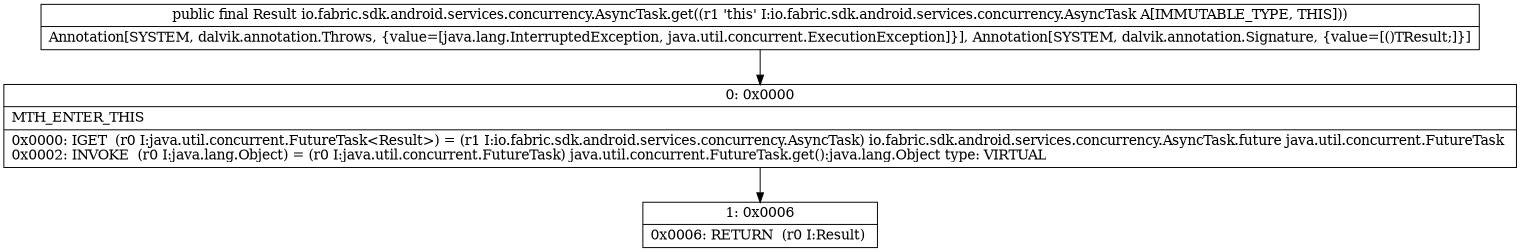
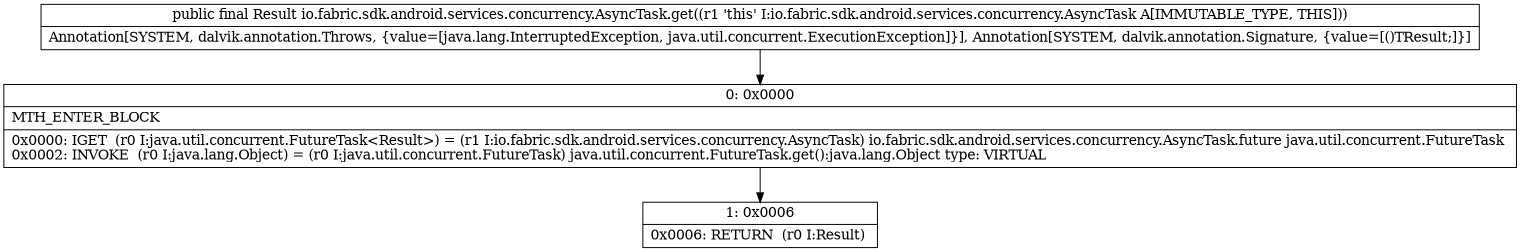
  digraph {
    node [shape=record]
-   n1 [label="{0\:\ 0x0000|MTH_ENTER_THIS\l|0x0000: IGET  (r0 I:java.util.concurrent.FutureTask\<Result\>) = (r1 I:io.fabric.sdk.android.services.concurrency.AsyncTask) io.fabric.sdk.android.services.concurrency.AsyncTask.future java.util.concurrent.FutureTask \l0x0002: INVOKE  (r0 I:java.lang.Object) = (r0 I:java.util.concurrent.FutureTask) java.util.concurrent.FutureTask.get():java.lang.Object type: VIRTUAL \l}"]
+   n1 [label="{0\:\ 0x0000|MTH_ENTER_BLOCK\l|0x0000: IGET  (r0 I:java.util.concurrent.FutureTask\<Result\>) = (r1 I:io.fabric.sdk.android.services.concurrency.AsyncTask) io.fabric.sdk.android.services.concurrency.AsyncTask.future java.util.concurrent.FutureTask \l0x0002: INVOKE  (r0 I:java.lang.Object) = (r0 I:java.util.concurrent.FutureTask) java.util.concurrent.FutureTask.get():java.lang.Object type: VIRTUAL \l}"]
    n2 [label="{1\:\ 0x0006|0x0006: RETURN  (r0 I:Result) \l}"]
    n3 [label="{public final Result io.fabric.sdk.android.services.concurrency.AsyncTask.get((r1 'this' I:io.fabric.sdk.android.services.concurrency.AsyncTask A[IMMUTABLE_TYPE, THIS]))  | Annotation[SYSTEM, dalvik.annotation.Throws, \{value=[java.lang.InterruptedException, java.util.concurrent.ExecutionException]\}], Annotation[SYSTEM, dalvik.annotation.Signature, \{value=[()TResult;]\}]\l}"]
    n1 -> n2
    n3 -> n1
  }
